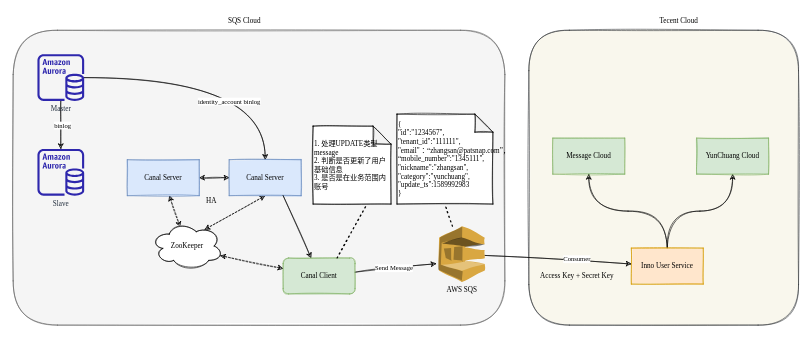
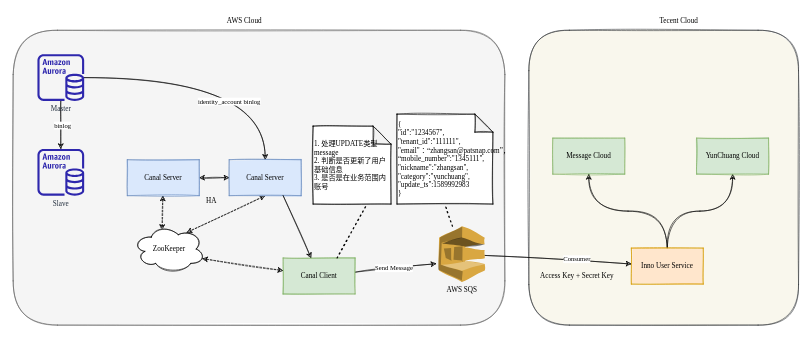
  <mxCell id="0" />
  <mxCell id="1" parent="0" />
  <mxCell id="2" value="" style="rounded=1;whiteSpace=wrap;html=1;sketch=1;fillStyle=solid;fontFamily=Comic Sans MS;fillColor=#f9f7ed;strokeColor=#36393d;" vertex="1" parent="1"><mxGeometry x="881" y="50" width="450" height="492" as="geometry" /></mxCell>
  <mxCell id="3" value="" style="rounded=1;whiteSpace=wrap;html=1;sketch=1;fillStyle=solid;fontFamily=Comic Sans MS;fillColor=#f5f5f5;fontColor=#333333;strokeColor=#666666;" vertex="1" parent="1"><mxGeometry x="20.5" y="50" width="820.5" height="492" as="geometry" /></mxCell>
  <mxCell id="4" value="" style="edgeStyle=orthogonalEdgeStyle;rounded=0;orthogonalLoop=1;jettySize=auto;html=1;fontFamily=Comic Sans MS;sketch=1;" edge="1" parent="1" source="8" target="9"><mxGeometry relative="1" as="geometry" /></mxCell>
  <mxCell id="5" value="binlog" style="edgeLabel;html=1;align=center;verticalAlign=middle;resizable=0;points=[];fontFamily=Comic Sans MS;" vertex="1" connectable="0" parent="4"><mxGeometry y="2" relative="1" as="geometry"><mxPoint as="offset" /></mxGeometry></mxCell>
  <mxCell id="6" style="edgeStyle=orthogonalEdgeStyle;rounded=0;sketch=1;orthogonalLoop=1;jettySize=auto;html=1;entryX=0.5;entryY=0;entryDx=0;entryDy=0;fontFamily=Comic Sans MS;curved=1;" edge="1" parent="1" source="8" target="14"><mxGeometry relative="1" as="geometry" /></mxCell>
  <mxCell id="7" value="identity_account binlog" style="edgeLabel;html=1;align=center;verticalAlign=middle;resizable=0;points=[];fontFamily=Comic Sans MS;" vertex="1" connectable="0" parent="6"><mxGeometry x="0.174" y="-35" relative="1" as="geometry"><mxPoint x="-16" y="4" as="offset" /></mxGeometry></mxCell>
  <mxCell id="8" value="&lt;font face=&quot;Comic Sans MS&quot;&gt;Master&lt;/font&gt;" style="sketch=0;outlineConnect=0;fontColor=#232F3E;gradientColor=none;fillColor=#2E27AD;strokeColor=none;dashed=0;verticalLabelPosition=bottom;verticalAlign=top;align=center;html=1;fontSize=12;fontStyle=0;aspect=fixed;pointerEvents=1;shape=mxgraph.aws4.aurora_instance;" vertex="1" parent="1"><mxGeometry x="61" y="90" width="78" height="78" as="geometry" /></mxCell>
  <mxCell id="9" value="&lt;font face=&quot;Comic Sans MS&quot;&gt;Slave&lt;/font&gt;" style="sketch=0;outlineConnect=0;fontColor=#232F3E;gradientColor=none;fillColor=#2E27AD;strokeColor=none;dashed=0;verticalLabelPosition=bottom;verticalAlign=top;align=center;html=1;fontSize=12;fontStyle=0;aspect=fixed;pointerEvents=1;shape=mxgraph.aws4.aurora_instance;" vertex="1" parent="1"><mxGeometry x="61" y="248" width="78" height="78" as="geometry" /></mxCell>
  <mxCell id="10" style="edgeStyle=orthogonalEdgeStyle;curved=1;rounded=0;sketch=1;orthogonalLoop=1;jettySize=auto;html=1;entryX=0;entryY=0.5;entryDx=0;entryDy=0;fontFamily=Comic Sans MS;startArrow=classic;startFill=1;" edge="1" parent="1" source="12" target="14"><mxGeometry relative="1" as="geometry" /></mxCell>
  <mxCell id="11" style="rounded=0;sketch=1;orthogonalLoop=1;jettySize=auto;html=1;entryX=0.4;entryY=0.1;entryDx=0;entryDy=0;entryPerimeter=0;fontFamily=Comic Sans MS;startArrow=classic;startFill=1;dashed=1;" edge="1" parent="1" source="12" target="15"><mxGeometry relative="1" as="geometry" /></mxCell>
  <mxCell id="12" value="Canal Server" style="whiteSpace=wrap;html=1;fontFamily=Comic Sans MS;sketch=1;fillColor=#dae8fc;strokeColor=#6c8ebf;fillStyle=solid;" vertex="1" parent="1"><mxGeometry x="211" y="266" width="120" height="60" as="geometry" /></mxCell>
  <mxCell id="13" style="rounded=0;sketch=1;orthogonalLoop=1;jettySize=auto;html=1;entryX=0.742;entryY=0.156;entryDx=0;entryDy=0;entryPerimeter=0;fontFamily=Comic Sans MS;startArrow=classic;startFill=1;exitX=0.5;exitY=1;exitDx=0;exitDy=0;dashed=1;" edge="1" parent="1" source="14" target="15"><mxGeometry relative="1" as="geometry" /></mxCell>
  <mxCell id="14" value="Canal Server" style="whiteSpace=wrap;html=1;fontFamily=Comic Sans MS;sketch=1;fillColor=#dae8fc;strokeColor=#6c8ebf;fillStyle=solid;" vertex="1" parent="1"><mxGeometry x="381" y="266" width="120" height="60" as="geometry" /></mxCell>
- <mxCell id="15" value="ZooKeeper" style="ellipse;shape=cloud;whiteSpace=wrap;html=1;sketch=1;fillStyle=solid;fontFamily=Comic Sans MS;" vertex="1" parent="1"><mxGeometry x="251" y="370" width="120" height="80" as="geometry" /></mxCell>
+ <mxCell id="15" value="ZooKeeper" style="ellipse;shape=cloud;whiteSpace=wrap;html=1;sketch=1;fillStyle=solid;fontFamily=Comic Sans MS;" vertex="1" parent="1"><mxGeometry x="221" y="375" width="120" height="80" as="geometry" /></mxCell>
  <mxCell id="16" style="edgeStyle=none;rounded=0;sketch=1;orthogonalLoop=1;jettySize=auto;html=1;entryX=0.96;entryY=0.7;entryDx=0;entryDy=0;entryPerimeter=0;dashed=1;fontFamily=Comic Sans MS;startArrow=classic;startFill=1;" edge="1" parent="1" source="19" target="15"><mxGeometry relative="1" as="geometry" /></mxCell>
  <mxCell id="17" style="edgeStyle=none;rounded=0;sketch=1;orthogonalLoop=1;jettySize=auto;html=1;entryX=0.75;entryY=1;entryDx=0;entryDy=0;fontFamily=Comic Sans MS;startArrow=classic;startFill=1;endArrow=none;endFill=0;" edge="1" parent="1" source="19" target="14"><mxGeometry relative="1" as="geometry" /></mxCell>
  <mxCell id="18" value="Send Message" style="edgeStyle=none;rounded=0;sketch=1;orthogonalLoop=1;jettySize=auto;html=1;fontFamily=Comic Sans MS;startArrow=none;startFill=0;endArrow=classic;endFill=1;entryX=-0.059;entryY=0.672;entryDx=0;entryDy=0;entryPerimeter=0;" edge="1" parent="1" source="19" target="25"><mxGeometry x="-0.044" relative="1" as="geometry"><mxPoint x="671" y="460" as="targetPoint" /><mxPoint as="offset" /></mxGeometry></mxCell>
- <mxCell id="19" value="Canal Client" style="whiteSpace=wrap;html=1;fontFamily=Comic Sans MS;sketch=1;fillColor=#d5e8d4;strokeColor=#82b366;fillStyle=solid;rounded=1;" vertex="1" parent="1"><mxGeometry x="471" y="430" width="120" height="60" as="geometry" /></mxCell>
+ <mxCell id="19" value="Canal Client" style="whiteSpace=wrap;html=1;fontFamily=Comic Sans MS;sketch=1;fillColor=#d5e8d4;strokeColor=#82b366;fillStyle=solid;" vertex="1" parent="1"><mxGeometry x="471" y="430" width="120" height="60" as="geometry" /></mxCell>
  <mxCell id="20" value="1. 处理UPDATE类型message&lt;br&gt;2. 判断是否更新了用户基础信息&lt;br&gt;3. 是否是在业务范围内账号" style="shape=note;whiteSpace=wrap;html=1;backgroundOutline=1;darkOpacity=0.05;sketch=1;fillStyle=solid;fontFamily=Comic Sans MS;align=left;" vertex="1" parent="1"><mxGeometry x="521" y="210" width="130" height="130" as="geometry" /></mxCell>
  <mxCell id="21" value="" style="endArrow=none;dashed=1;html=1;dashPattern=1 3;strokeWidth=2;rounded=0;sketch=1;fontFamily=Comic Sans MS;exitX=0.75;exitY=0;exitDx=0;exitDy=0;" edge="1" parent="1" source="19"><mxGeometry width="50" height="50" relative="1" as="geometry"><mxPoint x="561" y="390" as="sourcePoint" /><mxPoint x="611" y="340" as="targetPoint" /></mxGeometry></mxCell>
  <mxCell id="22" value="HA" style="text;html=1;align=center;verticalAlign=middle;resizable=0;points=[];autosize=1;strokeColor=none;fillColor=none;fontFamily=Comic Sans MS;" vertex="1" parent="1"><mxGeometry x="331" y="320" width="40" height="30" as="geometry" /></mxCell>
  <mxCell id="23" style="edgeStyle=none;rounded=0;sketch=1;orthogonalLoop=1;jettySize=auto;html=1;fontFamily=Comic Sans MS;startArrow=none;startFill=0;endArrow=classic;endFill=1;" edge="1" parent="1" source="25" target="30"><mxGeometry relative="1" as="geometry" /></mxCell>
  <mxCell id="24" value="Consumer" style="edgeLabel;html=1;align=center;verticalAlign=middle;resizable=0;points=[];fontFamily=Comic Sans MS;" vertex="1" connectable="0" parent="23"><mxGeometry x="0.248" y="4" relative="1" as="geometry"><mxPoint y="1" as="offset" /></mxGeometry></mxCell>
  <mxCell id="25" value="AWS SQS" style="outlineConnect=0;dashed=0;verticalLabelPosition=bottom;verticalAlign=top;align=center;html=1;shape=mxgraph.aws3.sqs;fillColor=#D9A741;gradientColor=none;sketch=1;fillStyle=solid;fontFamily=Comic Sans MS;" vertex="1" parent="1"><mxGeometry x="731" y="377" width="76.5" height="93" as="geometry" /></mxCell>
- <mxCell id="26" value="SQS Cloud" style="text;html=1;align=center;verticalAlign=middle;resizable=0;points=[];autosize=1;strokeColor=none;fillColor=none;fontFamily=Comic Sans MS;" vertex="1" parent="1"><mxGeometry x="361" y="20" width="90" height="30" as="geometry" /></mxCell>
+ <mxCell id="26" value="AWS Cloud" style="text;html=1;align=center;verticalAlign=middle;resizable=0;points=[];autosize=1;strokeColor=none;fillColor=none;fontFamily=Comic Sans MS;" vertex="1" parent="1"><mxGeometry x="361" y="20" width="90" height="30" as="geometry" /></mxCell>
  <mxCell id="27" value="Tecent Cloud" style="text;html=1;align=center;verticalAlign=middle;resizable=0;points=[];autosize=1;strokeColor=none;fillColor=none;fontFamily=Comic Sans MS;" vertex="1" parent="1"><mxGeometry x="1081" y="20" width="100" height="30" as="geometry" /></mxCell>
  <mxCell id="28" style="edgeStyle=orthogonalEdgeStyle;rounded=0;sketch=1;orthogonalLoop=1;jettySize=auto;html=1;entryX=0.5;entryY=1;entryDx=0;entryDy=0;fontFamily=Comic Sans MS;startArrow=none;startFill=0;endArrow=classic;endFill=1;exitX=0.5;exitY=0;exitDx=0;exitDy=0;curved=1;" edge="1" parent="1" source="30" target="32"><mxGeometry relative="1" as="geometry" /></mxCell>
  <mxCell id="29" style="edgeStyle=orthogonalEdgeStyle;curved=1;rounded=0;sketch=1;orthogonalLoop=1;jettySize=auto;html=1;entryX=0.5;entryY=1;entryDx=0;entryDy=0;fontFamily=Comic Sans MS;startArrow=none;startFill=0;endArrow=classic;endFill=1;" edge="1" parent="1" source="30" target="33"><mxGeometry relative="1" as="geometry" /></mxCell>
  <mxCell id="30" value="Inno User Service" style="whiteSpace=wrap;html=1;fontFamily=Comic Sans MS;sketch=1;fillColor=#ffe6cc;strokeColor=#d79b00;fillStyle=solid;" vertex="1" parent="1"><mxGeometry x="1052" y="413.5" width="120" height="60" as="geometry" /></mxCell>
  <mxCell id="31" value="Access Key + Secret Key" style="text;html=1;align=center;verticalAlign=middle;resizable=0;points=[];autosize=1;strokeColor=none;fillColor=none;fontFamily=Comic Sans MS;" vertex="1" parent="1"><mxGeometry x="881" y="445" width="160" height="30" as="geometry" /></mxCell>
  <mxCell id="32" value="Message Cloud" style="whiteSpace=wrap;html=1;fontFamily=Comic Sans MS;sketch=1;fillColor=#d5e8d4;strokeColor=#82b366;fillStyle=solid;" vertex="1" parent="1"><mxGeometry x="921" y="230" width="120" height="60" as="geometry" /></mxCell>
  <mxCell id="33" value="YunChuang Cloud" style="whiteSpace=wrap;html=1;fontFamily=Comic Sans MS;sketch=1;fillColor=#d5e8d4;strokeColor=#82b366;fillStyle=solid;" vertex="1" parent="1"><mxGeometry x="1161" y="230" width="120" height="60" as="geometry" /></mxCell>
  <mxCell id="34" value="{&lt;br&gt;&quot;id&quot;:&quot;1234567&quot;,&lt;br&gt;&quot;tenant_id&quot;:&quot;111111&quot;,&lt;br&gt;&quot;email&quot;：“zhangsan@patsnap.com”，&lt;br&gt;“mobile_number”:&quot;1345111&quot;,&lt;br&gt;&quot;nickname&quot;:&quot;zhangsan&quot;,&lt;br&gt;&quot;category&quot;:&quot;yunchuang&quot;,&lt;br&gt;&quot;update_ts&quot;:1589992983&lt;br&gt;}" style="shape=note;whiteSpace=wrap;html=1;backgroundOutline=1;darkOpacity=0.05;sketch=1;fillStyle=solid;fontFamily=Comic Sans MS;align=left;" vertex="1" parent="1"><mxGeometry x="661" y="190" width="160" height="150" as="geometry" /></mxCell>
  <mxCell id="35" value="" style="endArrow=none;dashed=1;html=1;dashPattern=1 3;strokeWidth=2;rounded=0;sketch=1;fontFamily=Comic Sans MS;entryX=0.5;entryY=1;entryDx=0;entryDy=0;entryPerimeter=0;" edge="1" parent="1" source="25" target="34"><mxGeometry width="50" height="50" relative="1" as="geometry"><mxPoint x="571" y="440" as="sourcePoint" /><mxPoint x="621" y="350" as="targetPoint" /></mxGeometry></mxCell>
